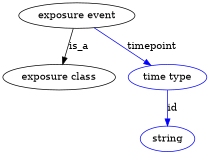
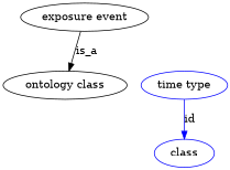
  digraph {
    edge [color=blue style=solid]
    n1 [height=0.5 label="exposure event" width=2.2748]
-   "ontology class" [height=0.5 width=2.1304 label="exposure class"]
+   "ontology class" [height=0.5 width=2.1304]
    n3 [color=blue height=0.5 label="time type" width=1.5346]
-   n4 [color=blue height=0.5 label=string width=1.0652]
+   n4 [color=blue height=0.5 label=class width=1.0652]
    n1 -> "ontology class" [label=is_a color="" style=""]
-   n1 -> n3 [label=timepoint]
    n3 -> n4 [label=id]
  }
